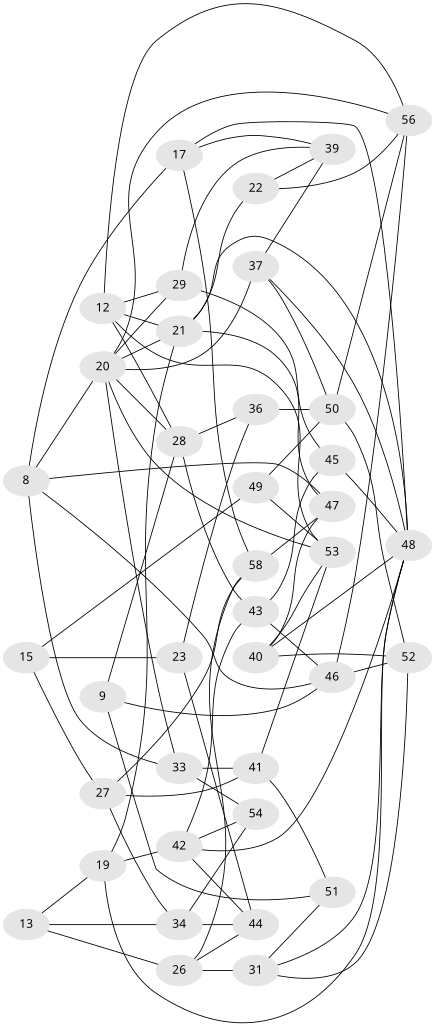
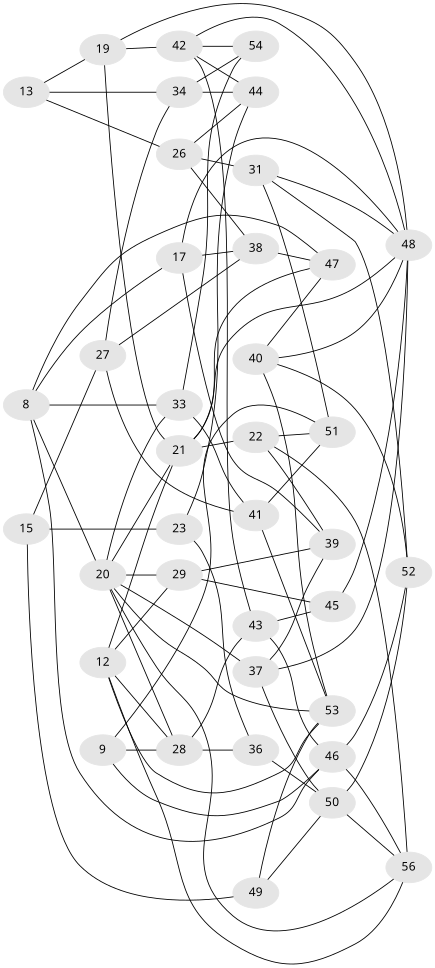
  graph {
    fontname="Noto Sans"
    rankdir=LR
    node [color=gray90 fontname="Noto Sans" style=filled]
    edge [fontname="Noto Sans"]
    8
    17
    33
    46 [super="+30"]
    47
    20 [super="+18"]
-   38 [label=58]
+   38
    39
    48 [super="+7+32"]
    41
    54
    n12 [label=56 super="+14"]
    52
    28 [super="+6"]
    36
    43 [super="+25"]
    9
    51
    12 [super="+11"]
    21 [super="+16"]
    29 [super="+4"]
    53 [super="+24"]
    22
    45
    13
    19
    26
    34
    42 [super="+5"]
    23
    44
    31
    37
    15
    27
    49
    50 [super="+35"]
    40
    8 -- 17
    8 -- 33
    8 -- 46
    8 -- 47
    8 -- 20
    17 -- 38
    17 -- 39
    17 -- 48
    33 -- 41
    33 -- 54
    46 -- n12
    46 -- 52
    20 -- 33
    20 -- n12
    20 -- 28
    20 -- 21 [weight=2]
    20 -- 29 [weight=2]
    20 -- 53
    20 -- 37
    38 -- 47
    41 -- 51
    41 -- 53
    28 -- 36
    28 -- 43
    36 -- 50 [weight=2]
    43 -- 46 [weight=2]
    43 -- 45 [weight=2]
    9 -- 46
    9 -- 28 [weight=2]
    9 -- 51
    12 -- n12 [weight=2]
    12 -- 28
    12 -- 21 [weight=2]
    12 -- 29 [weight=2]
    12 -- 53
    21 -- 47
    21 -- 48
    21 -- 22
    29 -- 39
    29 -- 45
    22 -- 39
    22 -- n12
+   22 -- 51
    45 -- 48
    13 -- 19
    13 -- 26
    13 -- 34
    19 -- 48
    19 -- 21
    19 -- 42
    26 -- 38
    26 -- 44
    26 -- 31
    34 -- 54
    34 -- 44
    42 -- 48
    42 -- 54 [weight=2]
    42 -- 43
    42 -- 44
    23 -- 36
    23 -- 44
    31 -- 48
    31 -- 52
    31 -- 51
    37 -- 39
    37 -- 48
    37 -- 50
    15 -- 23
    15 -- 27
    15 -- 49
    27 -- 38
    27 -- 41
    27 -- 34
    49 -- 53 [weight=2]
    49 -- 50
    50 -- n12
    50 -- 52
    40 -- 47
    40 -- 48
    40 -- 52
    40 -- 53
  }
